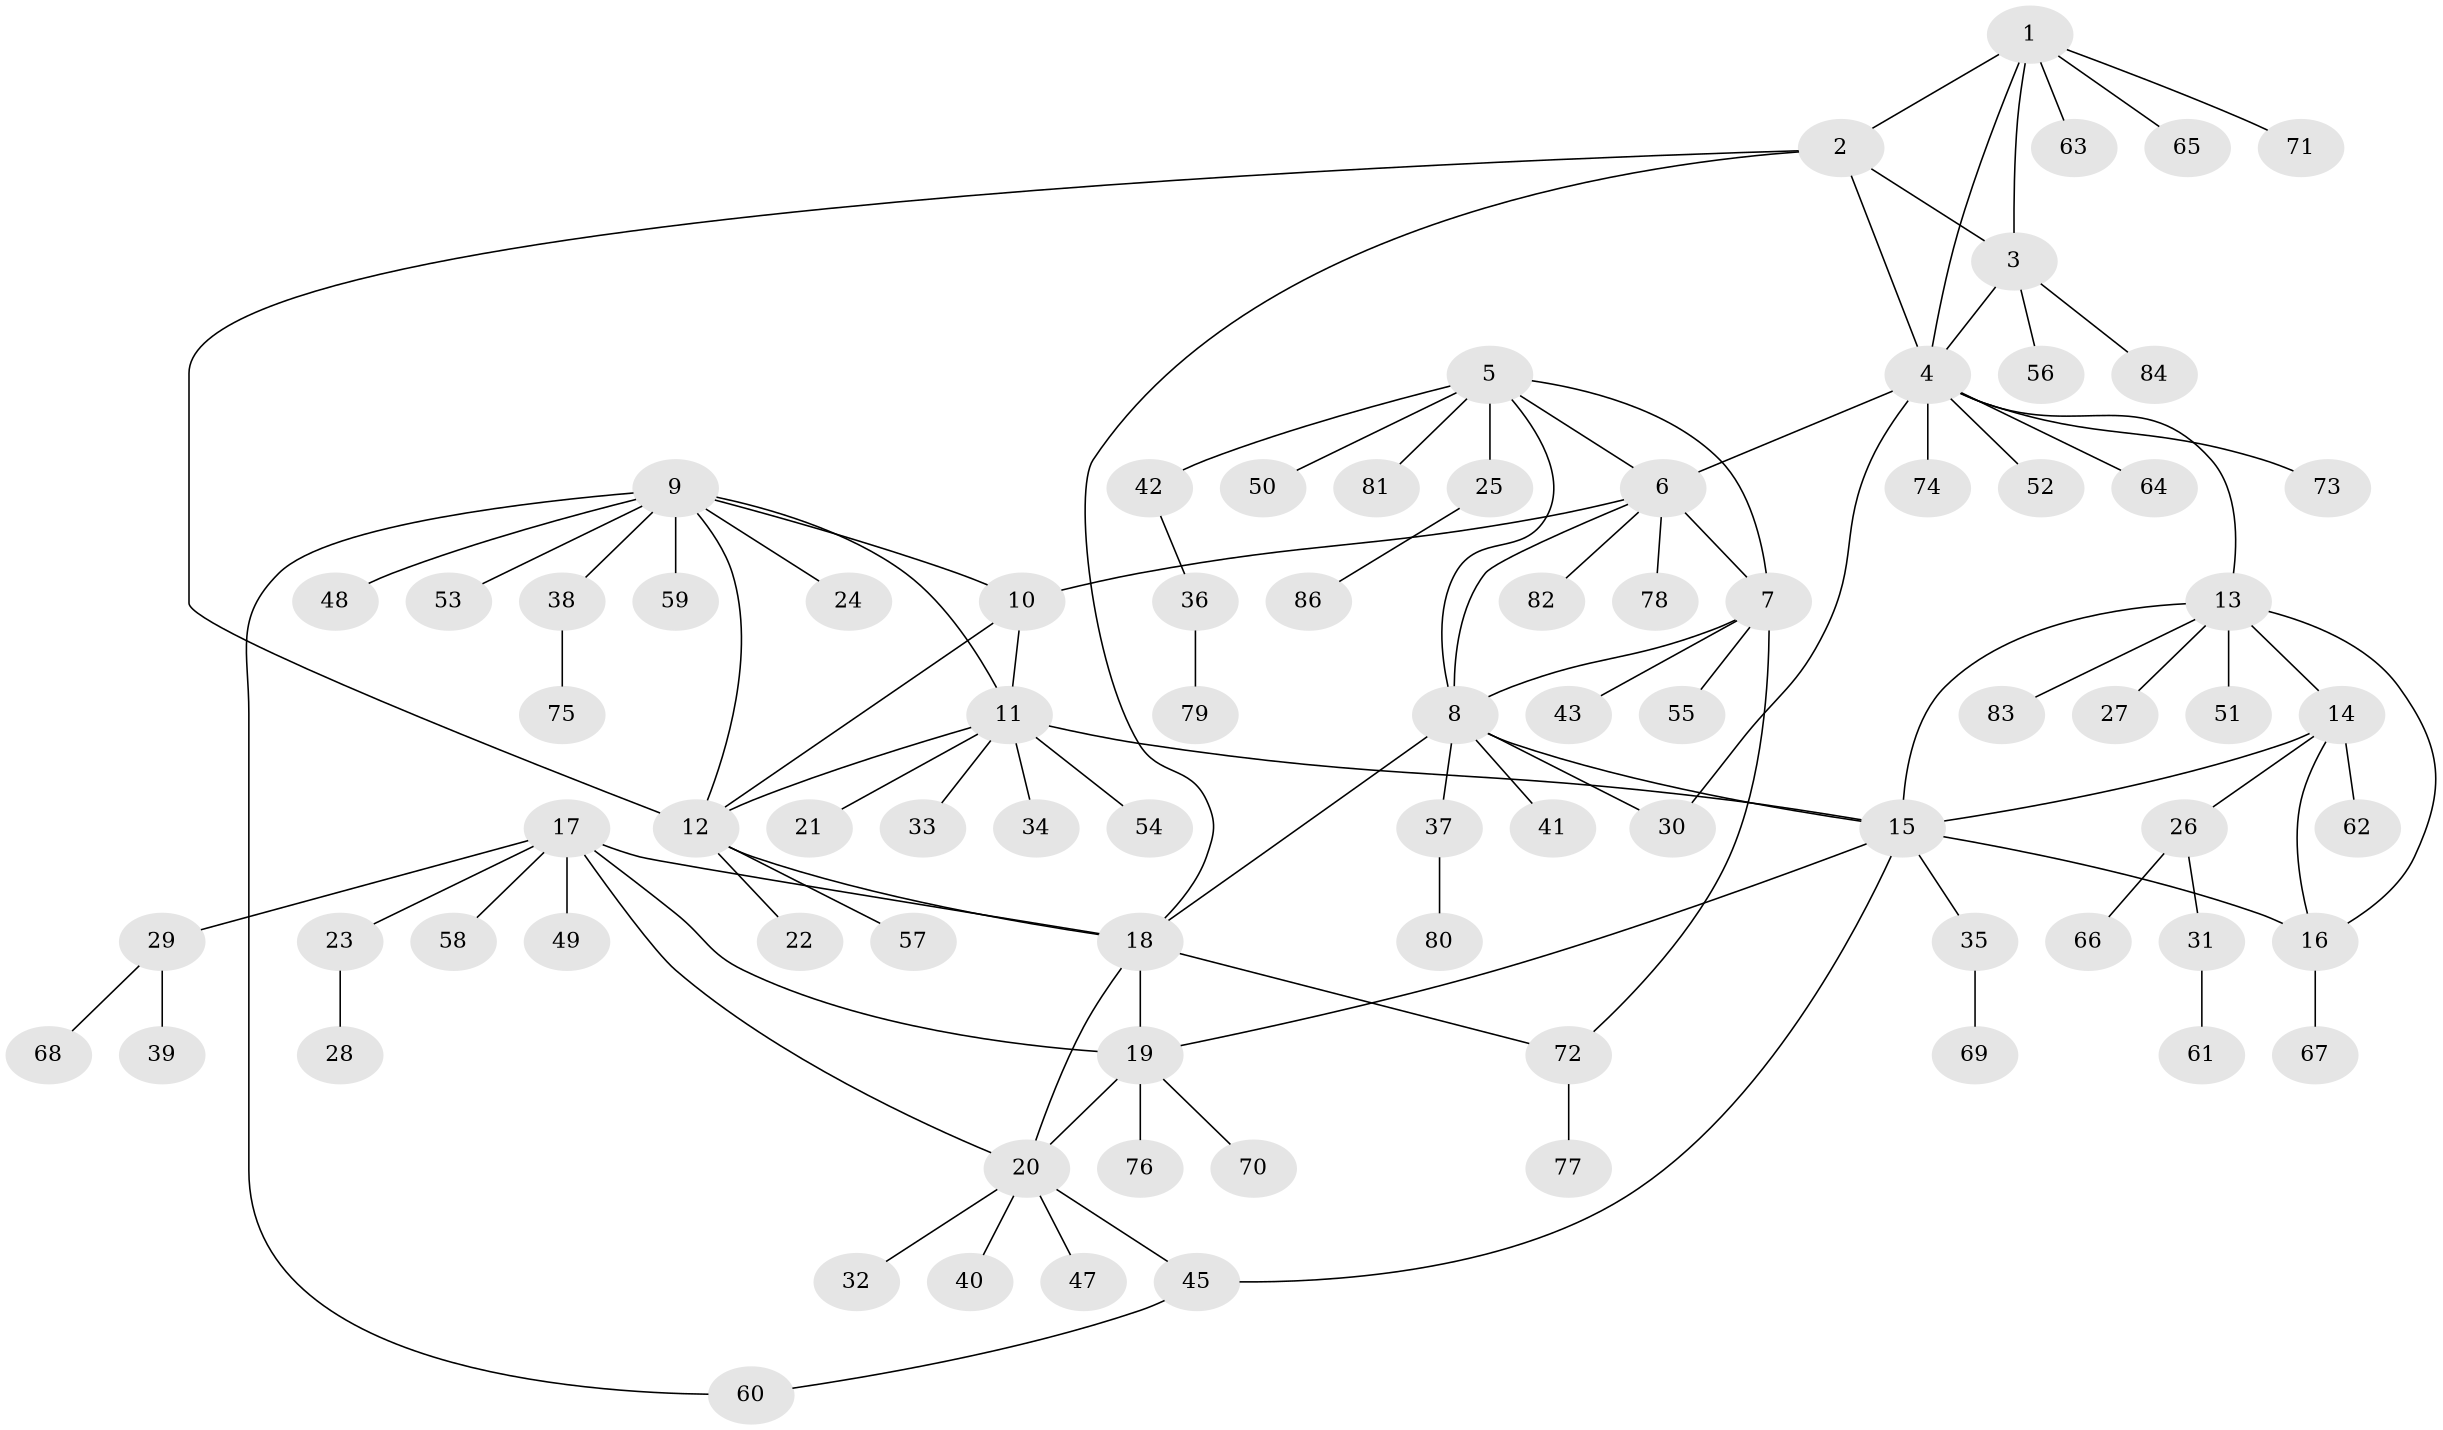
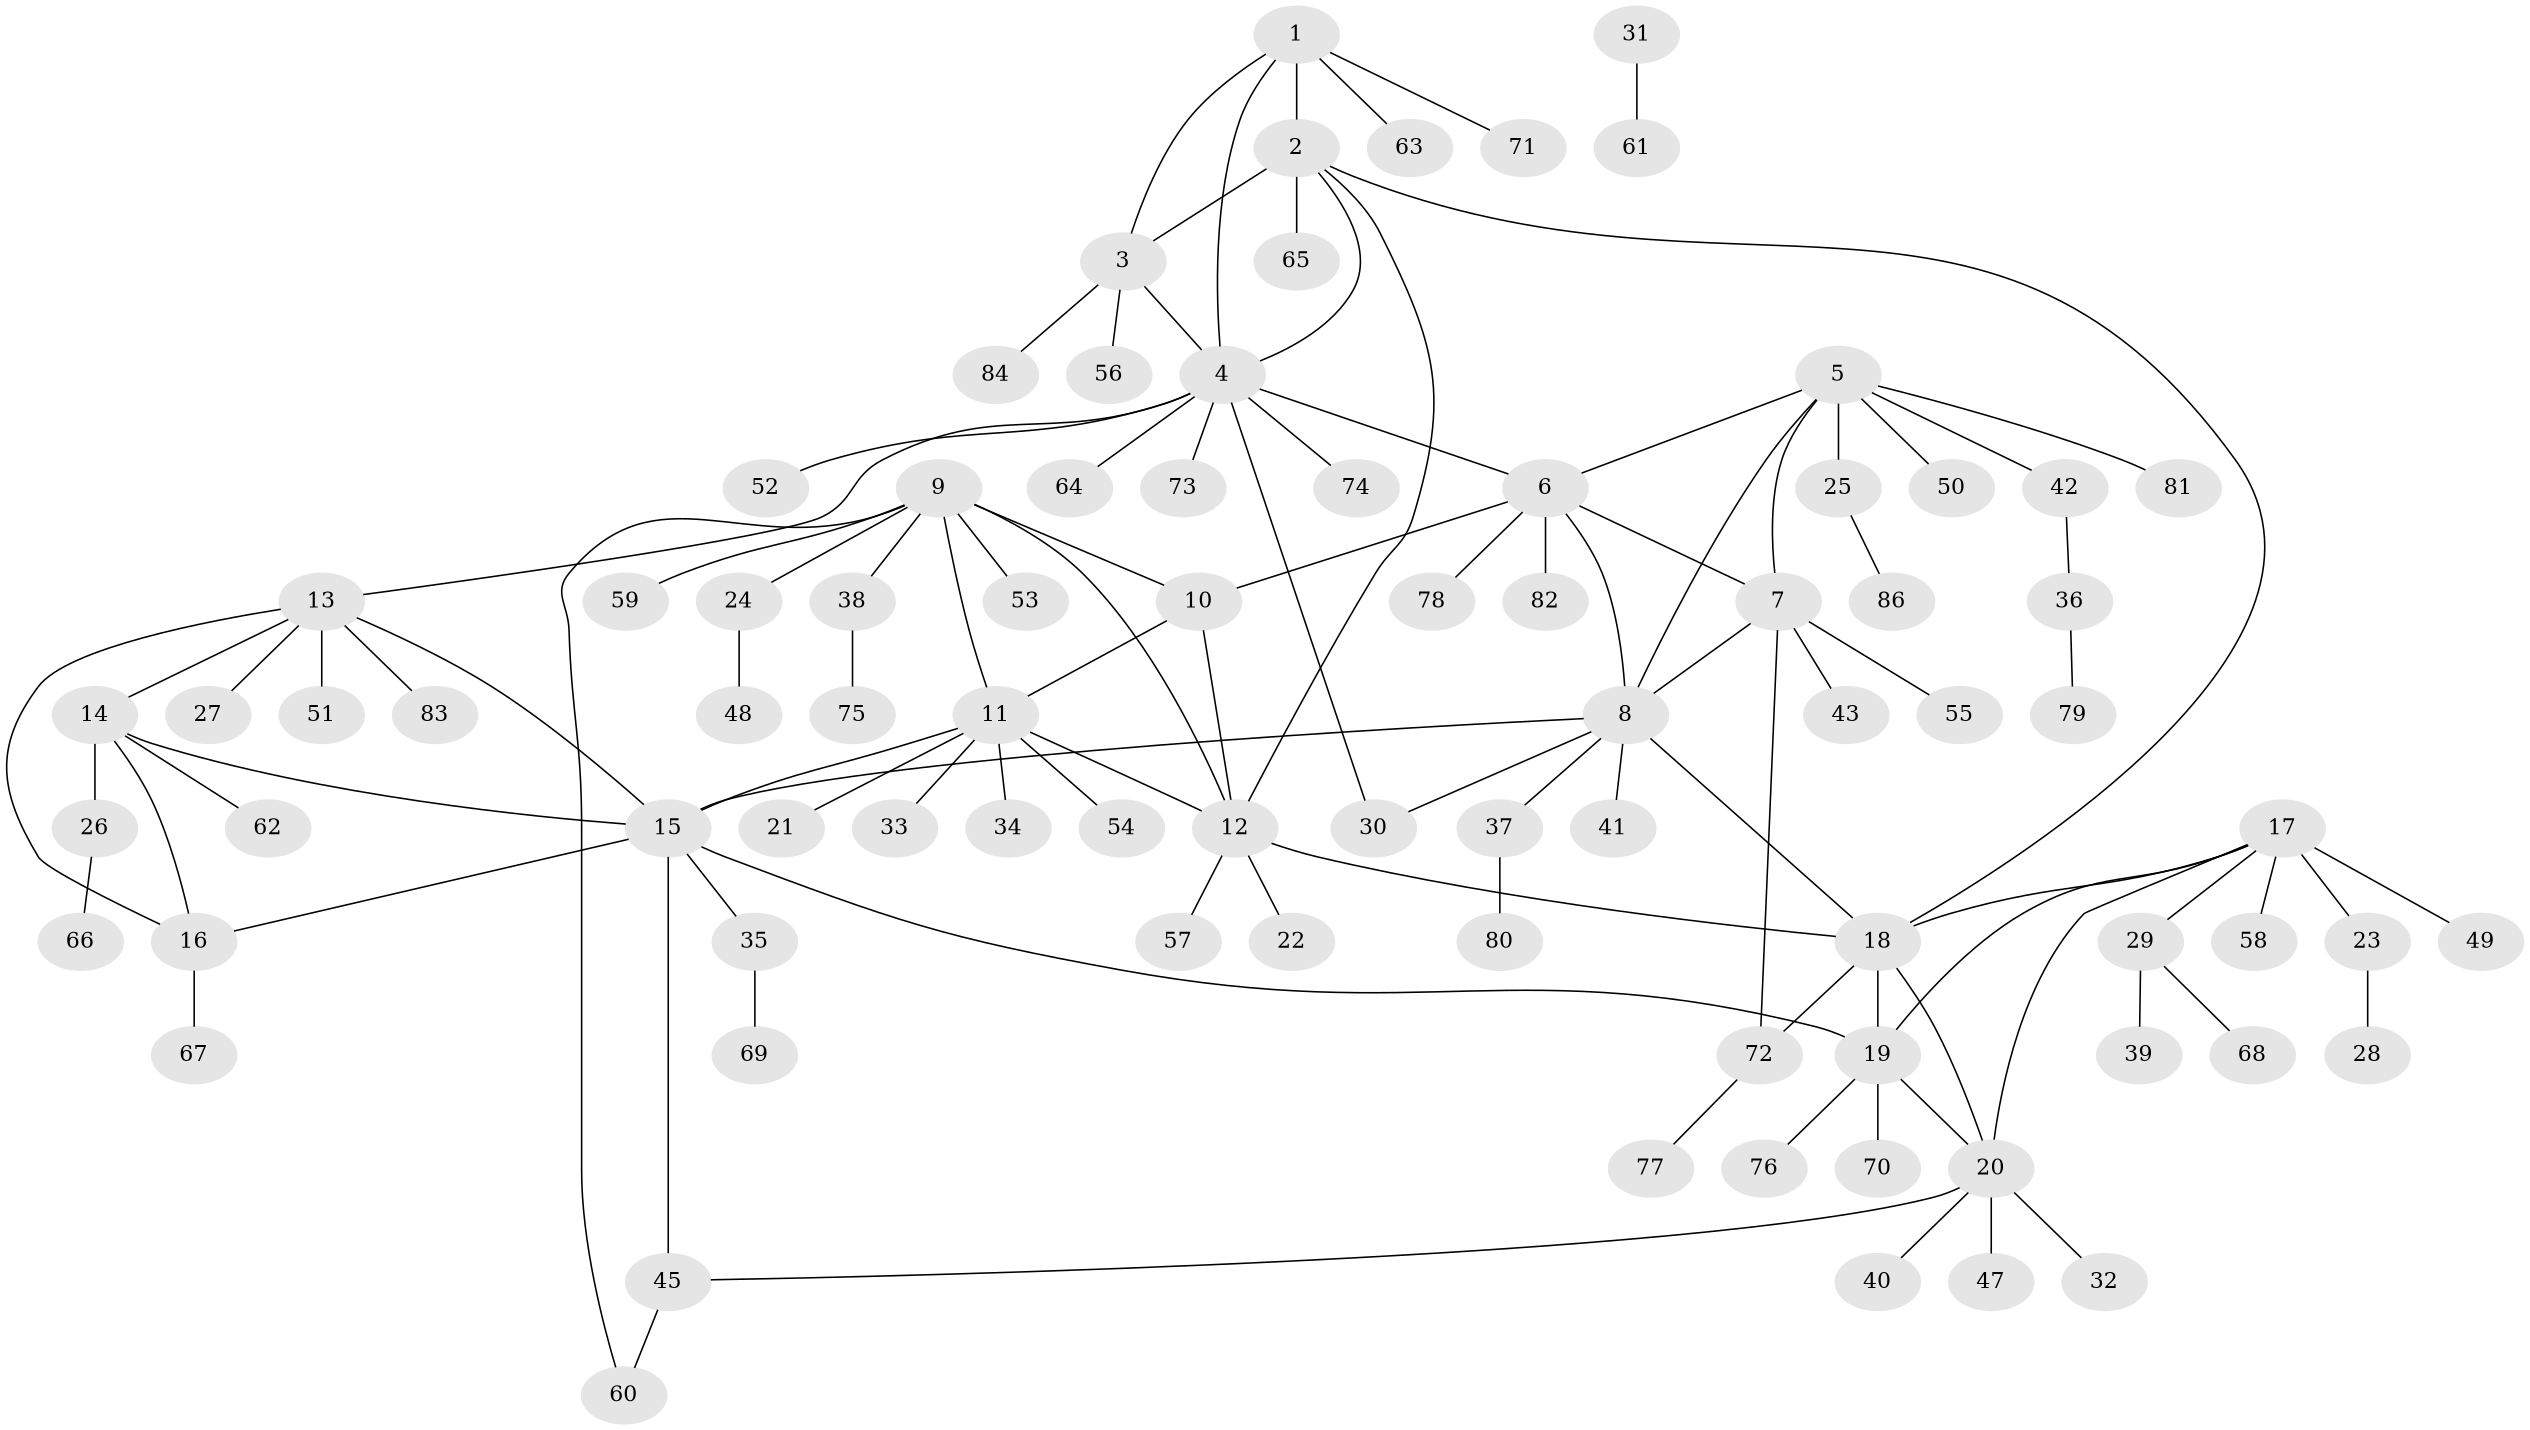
  graph {
    node [color=gray90 style=filled]
    1
    2
    3
    4
    63
    65
    71
    12
    18
    56
    84
    6
    13
    30
    52
    64
    73
    74
    22
    57
    72
    19
    20
    7
    8
    10
    78
    82
    15
    14
    16
    27
    51
    83
    5
    25
    42
    50
    81
    43
    55
    37
    41
    n44 [label=86]
    36
    79
    11
    77
    35
    45
    80
    9
    24
    38
    48
    53
    59
    60
    21
    33
    34
    54
    75
    26
    62
    67
    31
    66
    70
    76
    69
    17
    23
    29
    49
    58
    32
    40
    47
    28
    39
    68
    61
    1 -- 2
    1 -- 3
    1 -- 4
    1 -- 63
-   1 -- 65
+   2 -- 65
    1 -- 71
    2 -- 3
    2 -- 4
    2 -- 12
    2 -- 18
    3 -- 4
    3 -- 56
    3 -- 84
    4 -- 6
    4 -- 13
    4 -- 30
    4 -- 52
    4 -- 64
    4 -- 73
    4 -- 74
    12 -- 18
    12 -- 22
    12 -- 57
    18 -- 72
    18 -- 19
    18 -- 20
    6 -- 7
    6 -- 8
    6 -- 10
    6 -- 78
    6 -- 82
    13 -- 15
    13 -- 14
    13 -- 16
    13 -- 27
    13 -- 51
    13 -- 83
    72 -- 77
    19 -- 20
    19 -- 70
    19 -- 76
    20 -- 45
    20 -- 32
    20 -- 40
    20 -- 47
    7 -- 72
    7 -- 8
    7 -- 43
    7 -- 55
    8 -- 18
    8 -- 30
    8 -- 15
    8 -- 37
    8 -- 41
    10 -- 12
    10 -- 11
    15 -- 19
    15 -- 16
    15 -- 35
    15 -- 45
    14 -- 15
    14 -- 16
    14 -- 26
    14 -- 62
    16 -- 67
    5 -- 6
    5 -- 7
    5 -- 8
    5 -- 25
    5 -- 42
    5 -- 50
    5 -- 81
    25 -- n44
    42 -- 36
    37 -- 80
    36 -- 79
    11 -- 12
    11 -- 15
    11 -- 21
    11 -- 33
    11 -- 34
    11 -- 54
    35 -- 69
    45 -- 60
    9 -- 12
    9 -- 10
    9 -- 11
    9 -- 24
    9 -- 38
-   9 -- 48
+   24 -- 48
    9 -- 53
    9 -- 59
    9 -- 60
    38 -- 75
-   26 -- 31
    26 -- 66
    31 -- 61
    17 -- 18
    17 -- 19
    17 -- 20
    17 -- 23
    17 -- 29
    17 -- 49
    17 -- 58
    23 -- 28
    29 -- 39
    29 -- 68
  }
